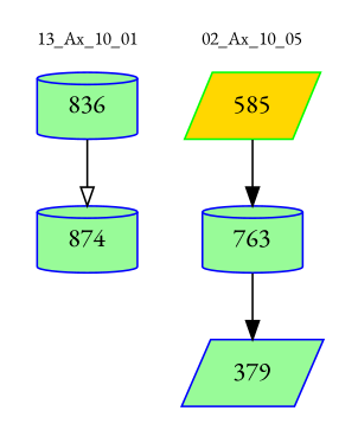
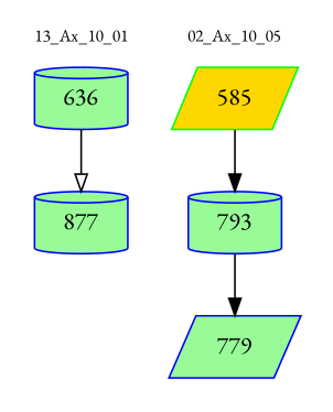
  digraph {
    fontname="EB Garamond"
    node [color=blue fillcolor=palegreen fontname="EB Garamond" shape=cylinder style=filled]
    edge [arrowhead=normal color=black fontname="EB Garamond"]
-   n1 [label=836]
-   n2 [label=874]
+   n1 [label=636]
+   n2 [label=877]
    n3 [color=green fillcolor=gold label=585 shape=parallelogram]
-   n4 [label=763]
-   n5 [label=379 shape=parallelogram]
+   n4 [label=793]
+   n5 [label=779 shape=parallelogram]
    subgraph cluster_1 {
      color=white
      fontsize=10
      label="13_Ax_10_01"
      n1
      n2
    }
    subgraph cluster_2 {
      color=white
      fontsize=10
      label="02_Ax_10_05"
      n3
      n4
      n5
    }
    n1 -> n2 [arrowhead=onormal]
    n3 -> n4
    n4 -> n5
  }
